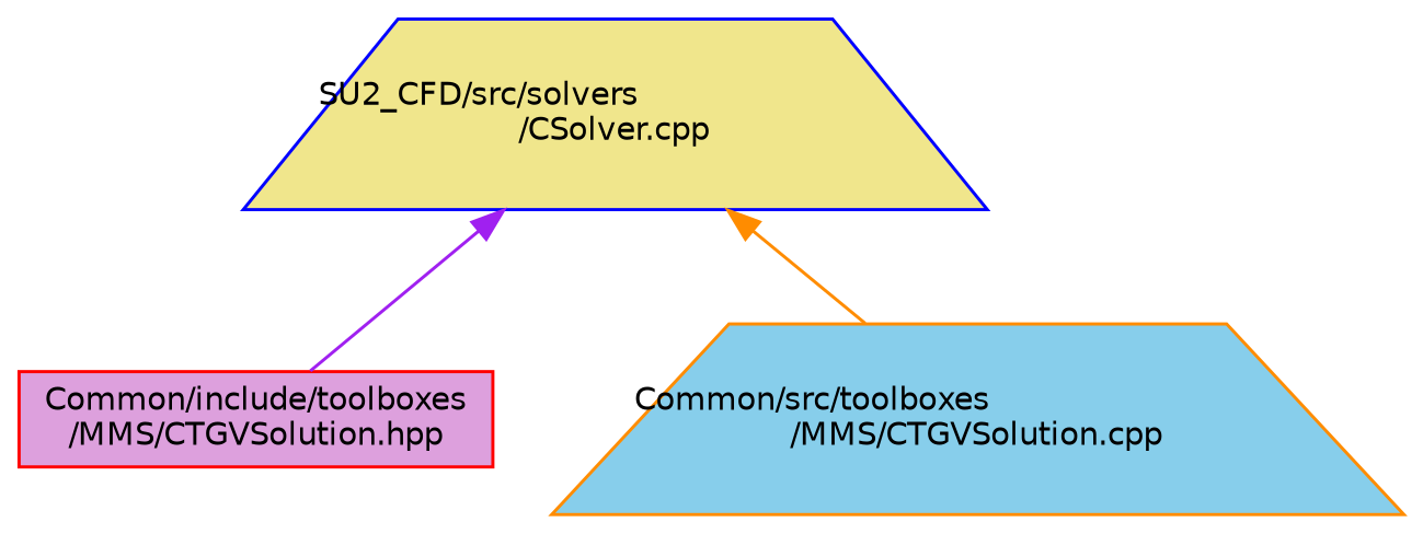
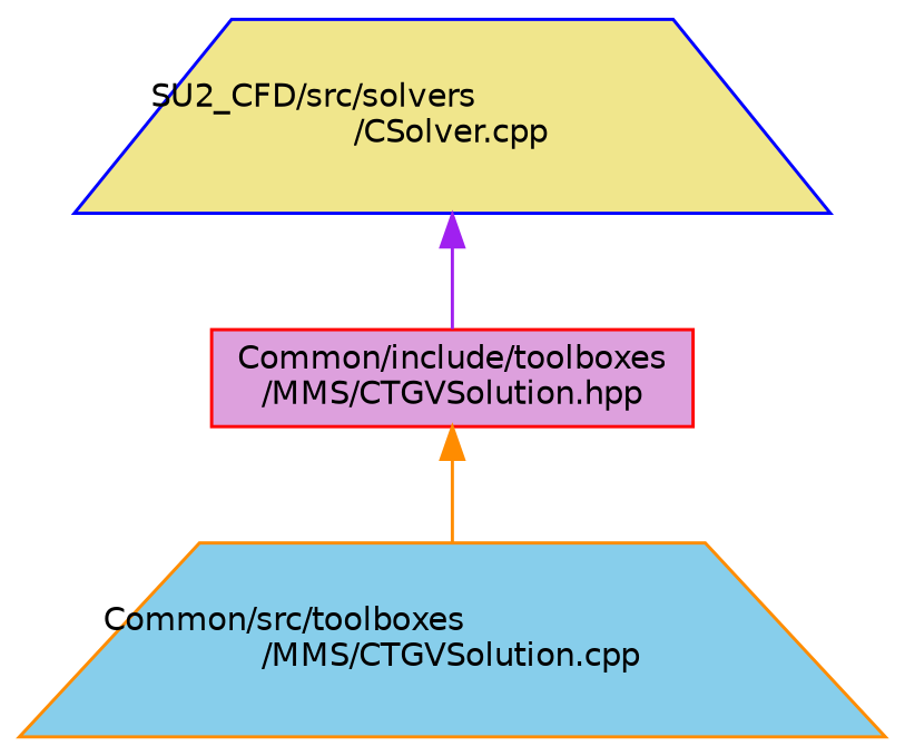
  digraph {
    node [fontname=Helvetica fontsize=10 shape=trapezium style=filled]
    edge [dir=back fontname=Helvetica fontsize=10 labelfontname=Helvetica labelfontsize=10 style=solid]
    n1 [color=red fillcolor=plum fontcolor=black height=0.2 label="Common/include/toolboxes\l/MMS/CTGVSolution.hpp" shape=box width=0.4]
    n2 [color=darkorange fillcolor=skyblue height=0.2 label="Common/src/toolboxes\l/MMS/CTGVSolution.cpp" width=0.4]
    n3 [color=blue fillcolor=khaki height=0.2 label="SU2_CFD/src/solvers\l/CSolver.cpp" width=0.4]
-   n3 -> n2 [color=darkorange]
+   n1 -> n2 [color=darkorange]
    n3 -> n1 [color=purple]
  }
